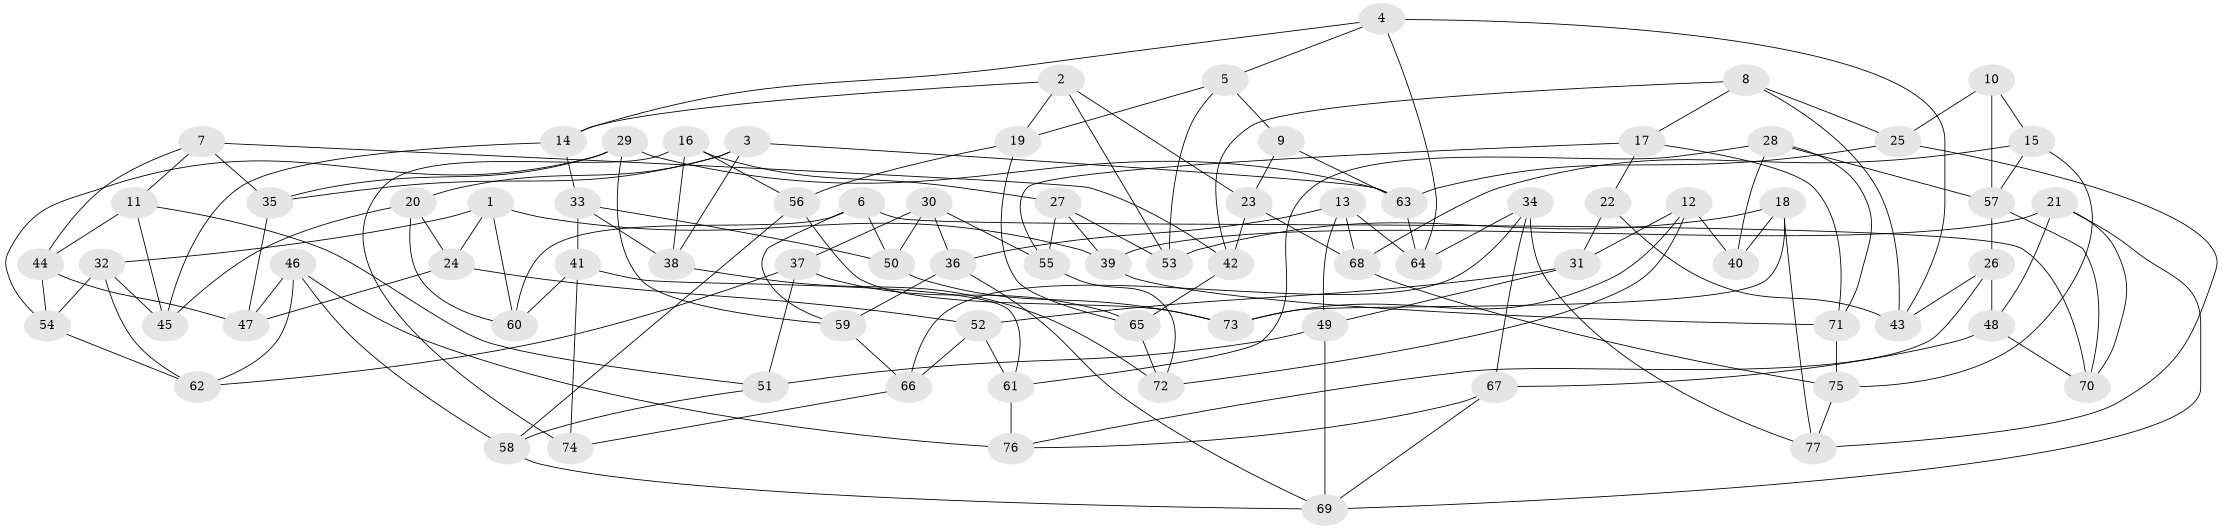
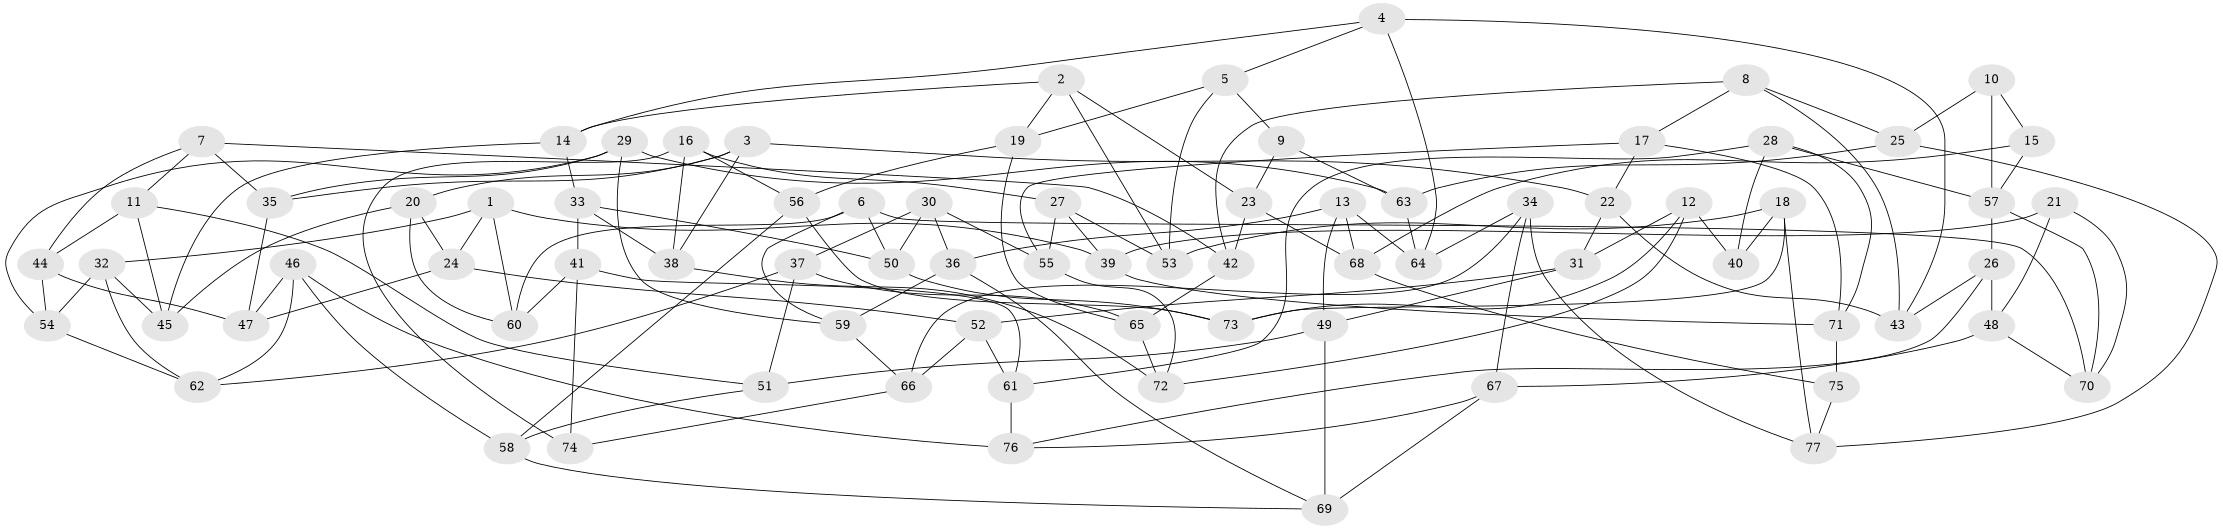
  graph {
    node [color=gray90 style=filled]
    1
    24
    32
    39
    60
    47
    52
    45
    54
    62
    71
    2
    14
    19
    23
    53
    33
    56
    65
    42
    68
    3
    20
    22
    35
    38
    43
    31
    72
    4
    5
    64
    9
    63
    6
    50
    59
    70
    73
    66
    7
    11
    44
    51
    8
    17
    25
    55
    77
    10
    15
    57
    75
    26
    48
    76
    58
    12
    40
    49
    13
    36
    69
    41
    16
    27
    74
    18
    21
    67
    61
    28
    29
    30
    37
    34
    46
    1 -- 24
    1 -- 32
    1 -- 39
    1 -- 60
    24 -- 47
    24 -- 52
    32 -- 45
    32 -- 54
    32 -- 62
    39 -- 71
    52 -- 66
    52 -- 61
    54 -- 62
    71 -- 75
    2 -- 14
    2 -- 19
    2 -- 23
    2 -- 53
    14 -- 45
    14 -- 33
    19 -- 56
    19 -- 65
    23 -- 42
    23 -- 68
    33 -- 38
    33 -- 50
    33 -- 41
    56 -- 73
    56 -- 58
    65 -- 72
    42 -- 65
    68 -- 75
    3 -- 20
-   3 -- 63
+   3 -- 22
    3 -- 35
    3 -- 38
    20 -- 24
    20 -- 60
    20 -- 45
    22 -- 43
    22 -- 31
    35 -- 47
    38 -- 72
    31 -- 52
    31 -- 49
    4 -- 14
    4 -- 43
    4 -- 5
    4 -- 64
    5 -- 19
    5 -- 53
    5 -- 9
    9 -- 23
    9 -- 63
    63 -- 64
    6 -- 60
    6 -- 50
    6 -- 59
    6 -- 70
    50 -- 73
    59 -- 66
    66 -- 74
    7 -- 42
    7 -- 35
    7 -- 11
    7 -- 44
    11 -- 45
    11 -- 44
    11 -- 51
    44 -- 47
    44 -- 54
    51 -- 58
    8 -- 42
    8 -- 43
    8 -- 17
    8 -- 25
    17 -- 71
    17 -- 22
    17 -- 55
    25 -- 63
    25 -- 77
    55 -- 72
    10 -- 25
    10 -- 15
    10 -- 57
    15 -- 68
    15 -- 57
-   15 -- 75
    57 -- 70
    57 -- 26
    75 -- 77
    26 -- 43
    26 -- 48
    26 -- 76
    48 -- 70
    48 -- 67
    58 -- 69
    12 -- 31
    12 -- 72
    12 -- 73
    12 -- 40
    49 -- 51
    49 -- 69
    13 -- 68
    13 -- 64
    13 -- 49
    13 -- 36
    36 -- 59
    36 -- 69
    41 -- 60
    41 -- 74
    41 -- 61
    16 -- 56
    16 -- 38
    16 -- 27
    16 -- 74
    27 -- 39
    27 -- 53
    27 -- 55
    18 -- 53
    18 -- 73
    18 -- 77
    18 -- 40
    21 -- 39
    21 -- 70
    21 -- 48
-   21 -- 69
    67 -- 76
    67 -- 69
    61 -- 76
    28 -- 71
    28 -- 57
    28 -- 40
    28 -- 61
    29 -- 54
    29 -- 35
    29 -- 63
    29 -- 59
    30 -- 50
    30 -- 55
    30 -- 36
    30 -- 37
    37 -- 62
    37 -- 65
    37 -- 51
    34 -- 64
    34 -- 66
    34 -- 77
    34 -- 67
    46 -- 47
    46 -- 62
    46 -- 76
    46 -- 58
  }
